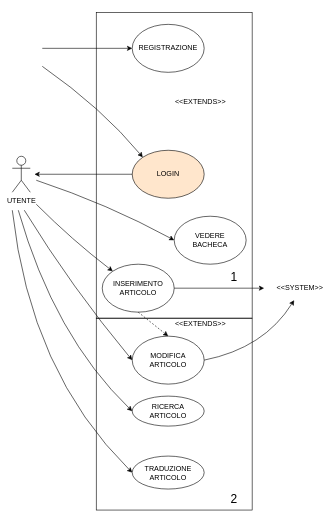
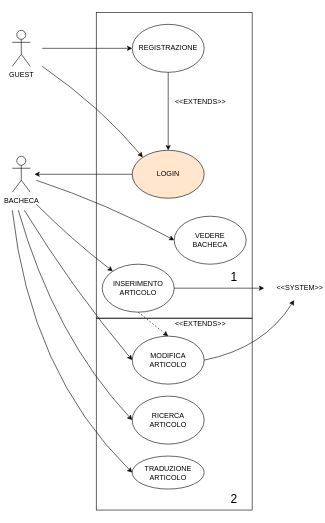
  <mxCell id="0" />
  <mxCell id="1" parent="0" />
  <mxCell id="2" value="" style="rounded=0;whiteSpace=wrap;html=1;fillColor=none;" vertex="1" parent="1"><mxGeometry x="160" y="530" width="260" height="320" as="geometry" /></mxCell>
  <mxCell id="3" value="" style="rounded=0;whiteSpace=wrap;html=1;fillColor=none;noLabel=0;" vertex="1" parent="1"><mxGeometry x="160" y="20" width="260" height="510" as="geometry" /></mxCell>
+ <mxCell id="4" value="&lt;div&gt;GUEST&lt;/div&gt;&lt;div&gt;&lt;br&gt;&lt;/div&gt;" style="shape=umlActor;verticalLabelPosition=bottom;labelBackgroundColor=#ffffff;verticalAlign=top;html=1;outlineConnect=0;" vertex="1" parent="1"><mxGeometry x="20" y="50" width="30" height="60" as="geometry" /></mxCell>
  <mxCell id="5" value="REGISTRAZIONE" style="ellipse;whiteSpace=wrap;html=1;" vertex="1" parent="1"><mxGeometry x="220" y="40" width="120" height="80" as="geometry" /></mxCell>
  <mxCell id="6" value="&lt;div&gt;&amp;lt;&amp;lt;EXTENDS&amp;gt;&amp;gt;&lt;/div&gt;" style="text;html=1;strokeColor=none;fillColor=none;align=center;verticalAlign=middle;whiteSpace=wrap;rounded=0;" vertex="1" parent="1"><mxGeometry x="314" y="160" width="40" height="20" as="geometry" /></mxCell>
  <mxCell id="7" value="LOGIN" style="ellipse;whiteSpace=wrap;html=1;fillColor=#ffe6cc;" vertex="1" parent="1"><mxGeometry x="220" y="250" width="120" height="80" as="geometry" /></mxCell>
- <mxCell id="8" value="UTENTE" style="shape=umlActor;verticalLabelPosition=bottom;labelBackgroundColor=#ffffff;verticalAlign=top;html=1;outlineConnect=0;" vertex="1" parent="1"><mxGeometry x="20" y="260" width="30" height="60" as="geometry" /></mxCell>
+ <mxCell id="8" value="BACHECA" style="shape=umlActor;verticalLabelPosition=bottom;labelBackgroundColor=#ffffff;verticalAlign=top;html=1;outlineConnect=0;" vertex="1" parent="1"><mxGeometry x="20" y="260" width="30" height="60" as="geometry" /></mxCell>
  <mxCell id="9" value="&lt;div&gt;VEDERE&lt;/div&gt;&lt;div&gt;BACHECA&lt;br&gt;&lt;/div&gt;" style="ellipse;whiteSpace=wrap;html=1;" vertex="1" parent="1"><mxGeometry x="290" y="360" width="120" height="80" as="geometry" /></mxCell>
  <mxCell id="10" value="&lt;div&gt;INSERIMENTO&lt;/div&gt;&lt;div&gt;ARTICOLO&lt;br&gt;&lt;/div&gt;" style="ellipse;whiteSpace=wrap;html=1;" vertex="1" parent="1"><mxGeometry x="170" y="440" width="120" height="80" as="geometry" /></mxCell>
  <mxCell id="11" value="&lt;div&gt;MODIFICA&lt;/div&gt;&lt;div&gt;ARTICOLO&lt;br&gt;&lt;/div&gt;" style="ellipse;whiteSpace=wrap;html=1;" vertex="1" parent="1"><mxGeometry x="220" y="560" width="120" height="80" as="geometry" /></mxCell>
- <mxCell id="12" value="&lt;div&gt;RICERCA&lt;/div&gt;&lt;div&gt;ARTICOLO&lt;/div&gt;" style="ellipse;whiteSpace=wrap;html=1;" vertex="1" parent="1"><mxGeometry x="220" y="660" width="120" height="50" as="geometry" /></mxCell>
+ <mxCell id="12" value="&lt;div&gt;RICERCA&lt;/div&gt;&lt;div&gt;ARTICOLO&lt;/div&gt;" style="ellipse;whiteSpace=wrap;html=1;" vertex="1" parent="1"><mxGeometry x="220" y="660" width="120" height="80" as="geometry" /></mxCell>
  <mxCell id="13" value="&lt;div&gt;TRADUZIONE&lt;/div&gt;&lt;div&gt;ARTICOLO&lt;br&gt;&lt;/div&gt;" style="ellipse;whiteSpace=wrap;html=1;" vertex="1" parent="1"><mxGeometry x="220" y="760" width="120" height="55" as="geometry" /></mxCell>
  <mxCell id="14" value="" style="endArrow=classic;html=1;exitX=0.5;exitY=1;exitDx=0;exitDy=0;entryX=0.5;entryY=0;entryDx=0;entryDy=0;dashed=1;" edge="1" parent="1" source="10" target="11"><mxGeometry width="50" height="50" relative="1" as="geometry"><mxPoint x="210" y="580" as="sourcePoint" /><mxPoint x="260" y="530" as="targetPoint" /></mxGeometry></mxCell>
  <mxCell id="15" value="&lt;div&gt;&amp;lt;&amp;lt;EXTENDS&amp;gt;&amp;gt;&lt;/div&gt;" style="text;html=1;strokeColor=none;fillColor=none;align=center;verticalAlign=middle;whiteSpace=wrap;rounded=0;" vertex="1" parent="1"><mxGeometry x="314" y="530" width="40" height="20" as="geometry" /></mxCell>
  <mxCell id="16" value="&lt;div&gt;&amp;lt;&amp;lt;SYSTEM&amp;gt;&amp;gt;&lt;/div&gt;" style="text;html=1;strokeColor=none;fillColor=none;align=center;verticalAlign=middle;whiteSpace=wrap;rounded=0;" vertex="1" parent="1"><mxGeometry x="480" y="470" width="40" height="20" as="geometry" /></mxCell>
  <mxCell id="17" value="" style="endArrow=classic;html=1;entryX=0;entryY=0.5;entryDx=0;entryDy=0;" edge="1" parent="1" target="5"><mxGeometry width="50" height="50" relative="1" as="geometry"><mxPoint x="70" y="80" as="sourcePoint" /><mxPoint x="270" y="350" as="targetPoint" /></mxGeometry></mxCell>
+ <mxCell id="18" value="" style="endArrow=classic;html=1;exitX=0.5;exitY=1;exitDx=0;exitDy=0;entryX=0.5;entryY=0;entryDx=0;entryDy=0;" edge="1" parent="1" source="5" target="7"><mxGeometry width="50" height="50" relative="1" as="geometry"><mxPoint x="220" y="400" as="sourcePoint" /><mxPoint x="370" y="230" as="targetPoint" /></mxGeometry></mxCell>
  <mxCell id="19" value="" style="endArrow=classic;html=1;entryX=0;entryY=0;entryDx=0;entryDy=0;curved=1;" edge="1" parent="1" target="7"><mxGeometry width="50" height="50" relative="1" as="geometry"><mxPoint x="70" y="110" as="sourcePoint" /><mxPoint x="270" y="350" as="targetPoint" /><Array as="points"><mxPoint x="170" y="180" /></Array></mxGeometry></mxCell>
  <mxCell id="20" value="" style="endArrow=classic;html=1;entryX=0;entryY=0.5;entryDx=0;entryDy=0;curved=1;" edge="1" parent="1" target="9"><mxGeometry width="50" height="50" relative="1" as="geometry"><mxPoint x="60" y="300" as="sourcePoint" /><mxPoint x="270" y="350" as="targetPoint" /><Array as="points"><mxPoint x="180" y="340" /></Array></mxGeometry></mxCell>
  <mxCell id="21" value="" style="endArrow=classic;html=1;entryX=0;entryY=0;entryDx=0;entryDy=0;curved=1;" edge="1" parent="1" target="10"><mxGeometry width="50" height="50" relative="1" as="geometry"><mxPoint x="60" y="340" as="sourcePoint" /><mxPoint x="270" y="350" as="targetPoint" /><Array as="points"><mxPoint x="120" y="400" /></Array></mxGeometry></mxCell>
  <mxCell id="22" value="" style="endArrow=classic;html=1;entryX=0;entryY=0.5;entryDx=0;entryDy=0;curved=1;" edge="1" parent="1" target="11"><mxGeometry width="50" height="50" relative="1" as="geometry"><mxPoint x="40" y="350" as="sourcePoint" /><mxPoint x="270" y="350" as="targetPoint" /><Array as="points"><mxPoint x="120" y="480" /></Array></mxGeometry></mxCell>
  <mxCell id="23" value="" style="endArrow=classic;html=1;entryX=0;entryY=0.5;entryDx=0;entryDy=0;curved=1;" edge="1" parent="1" target="12"><mxGeometry width="50" height="50" relative="1" as="geometry"><mxPoint x="30" y="350" as="sourcePoint" /><mxPoint x="270" y="350" as="targetPoint" /><Array as="points"><mxPoint x="90" y="560" /></Array></mxGeometry></mxCell>
  <mxCell id="24" value="" style="endArrow=classic;html=1;entryX=0;entryY=0.5;entryDx=0;entryDy=0;curved=1;" edge="1" parent="1" target="13"><mxGeometry width="50" height="50" relative="1" as="geometry"><mxPoint x="20" y="350" as="sourcePoint" /><mxPoint x="270" y="350" as="targetPoint" /><Array as="points"><mxPoint x="50" y="620" /></Array></mxGeometry></mxCell>
  <mxCell id="25" value="" style="endArrow=classic;html=1;exitX=1;exitY=0.5;exitDx=0;exitDy=0;" edge="1" parent="1" source="10"><mxGeometry width="50" height="50" relative="1" as="geometry"><mxPoint x="220" y="400" as="sourcePoint" /><mxPoint x="440" y="480" as="targetPoint" /></mxGeometry></mxCell>
  <mxCell id="26" value="" style="endArrow=classic;html=1;exitX=1;exitY=0.5;exitDx=0;exitDy=0;curved=1;" edge="1" parent="1" source="11"><mxGeometry width="50" height="50" relative="1" as="geometry"><mxPoint x="220" y="400" as="sourcePoint" /><mxPoint x="490" y="500" as="targetPoint" /><Array as="points"><mxPoint x="440" y="580" /></Array></mxGeometry></mxCell>
  <mxCell id="27" value="&lt;font style=&quot;font-size: 20px&quot;&gt;1&lt;/font&gt;" style="text;html=1;strokeColor=none;fillColor=none;align=center;verticalAlign=middle;whiteSpace=wrap;rounded=0;" vertex="1" parent="1"><mxGeometry x="370" y="450" width="40" height="20" as="geometry" /></mxCell>
  <mxCell id="28" value="&lt;font style=&quot;font-size: 20px&quot;&gt;2&lt;/font&gt;" style="text;html=1;strokeColor=none;fillColor=none;align=center;verticalAlign=middle;whiteSpace=wrap;rounded=0;" vertex="1" parent="1"><mxGeometry x="370" y="820" width="40" height="20" as="geometry" /></mxCell>
  <mxCell id="29" value="" style="endArrow=classic;html=1;exitX=0;exitY=0.5;exitDx=0;exitDy=0;" edge="1" parent="1" source="7"><mxGeometry width="50" height="50" relative="1" as="geometry"><mxPoint x="-13" y="630" as="sourcePoint" /><mxPoint x="57" y="290" as="targetPoint" /></mxGeometry></mxCell>
